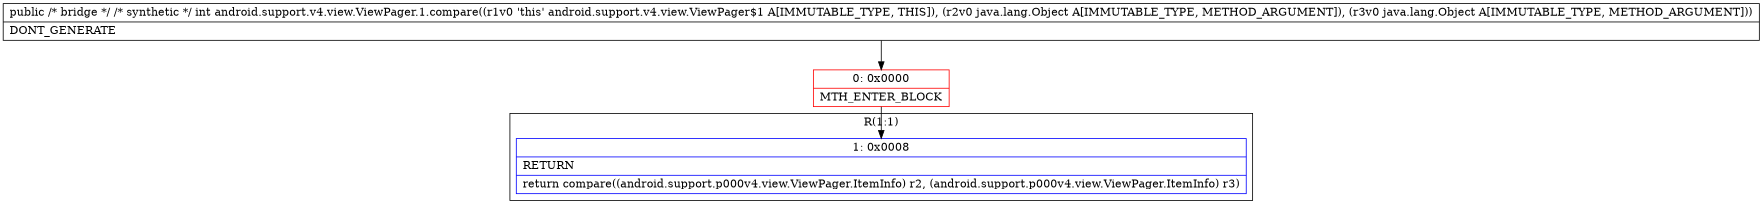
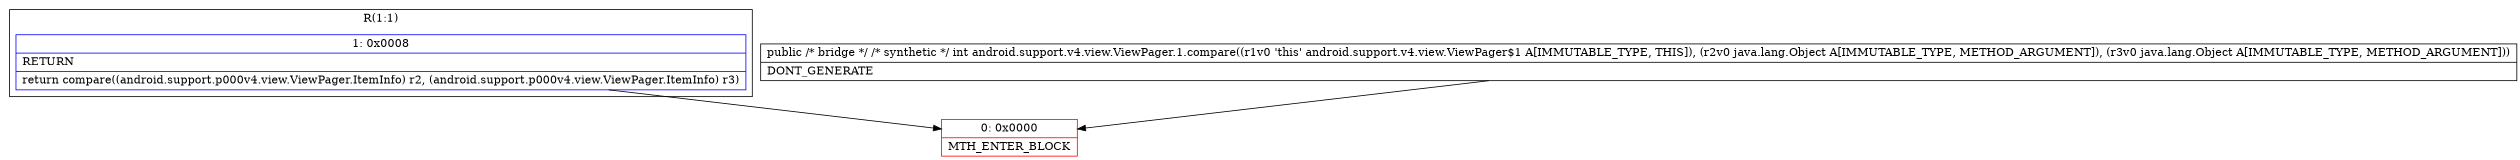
  digraph {
    node [shape=record]
    n1 [color=blue label="{1\:\ 0x0008|RETURN\l|return compare((android.support.p000v4.view.ViewPager.ItemInfo) r2, (android.support.p000v4.view.ViewPager.ItemInfo) r3)\l}"]
    n2 [color=red label="{0\:\ 0x0000|MTH_ENTER_BLOCK\l}"]
    n3 [label="{public \/* bridge *\/ \/* synthetic *\/ int android.support.v4.view.ViewPager.1.compare((r1v0 'this' android.support.v4.view.ViewPager$1 A[IMMUTABLE_TYPE, THIS]), (r2v0 java.lang.Object A[IMMUTABLE_TYPE, METHOD_ARGUMENT]), (r3v0 java.lang.Object A[IMMUTABLE_TYPE, METHOD_ARGUMENT]))  | DONT_GENERATE\l}"]
    subgraph cluster_1 {
      label="R(1:1)"
      n1
    }
-   n2 -> n1
+   n1 -> n2
    n3 -> n2
  }
